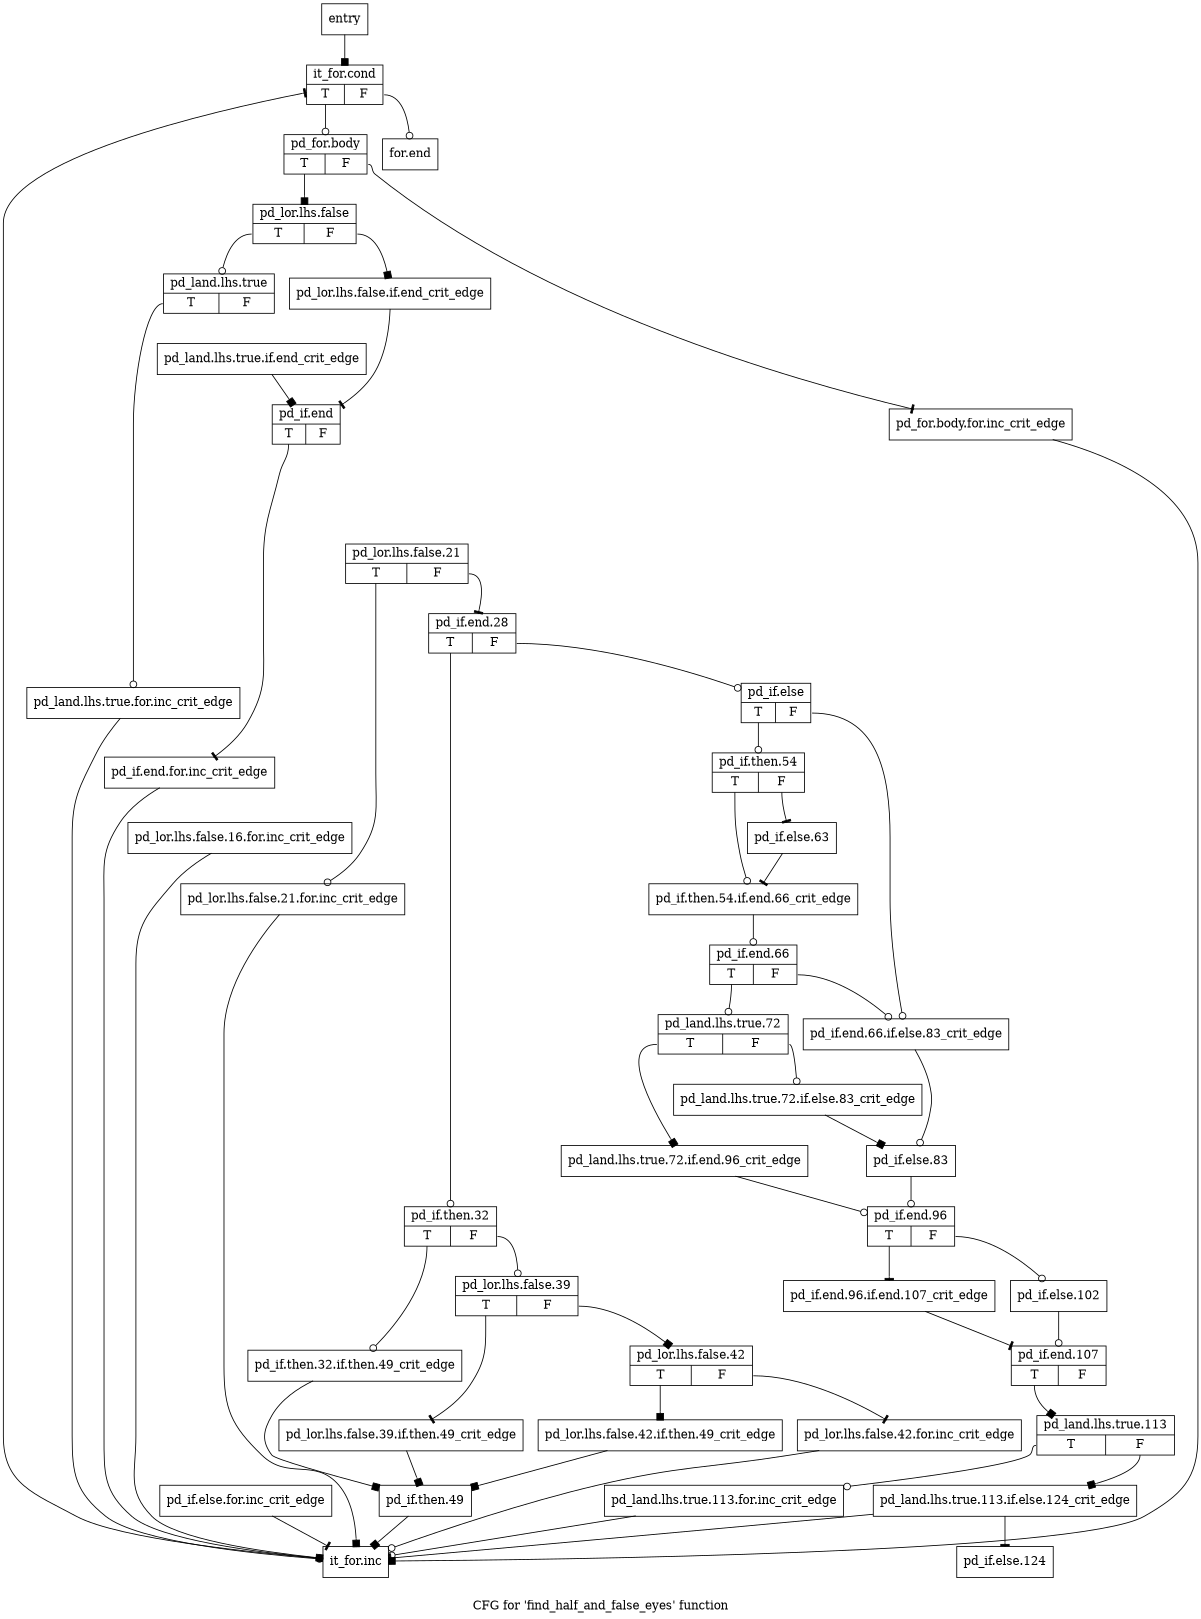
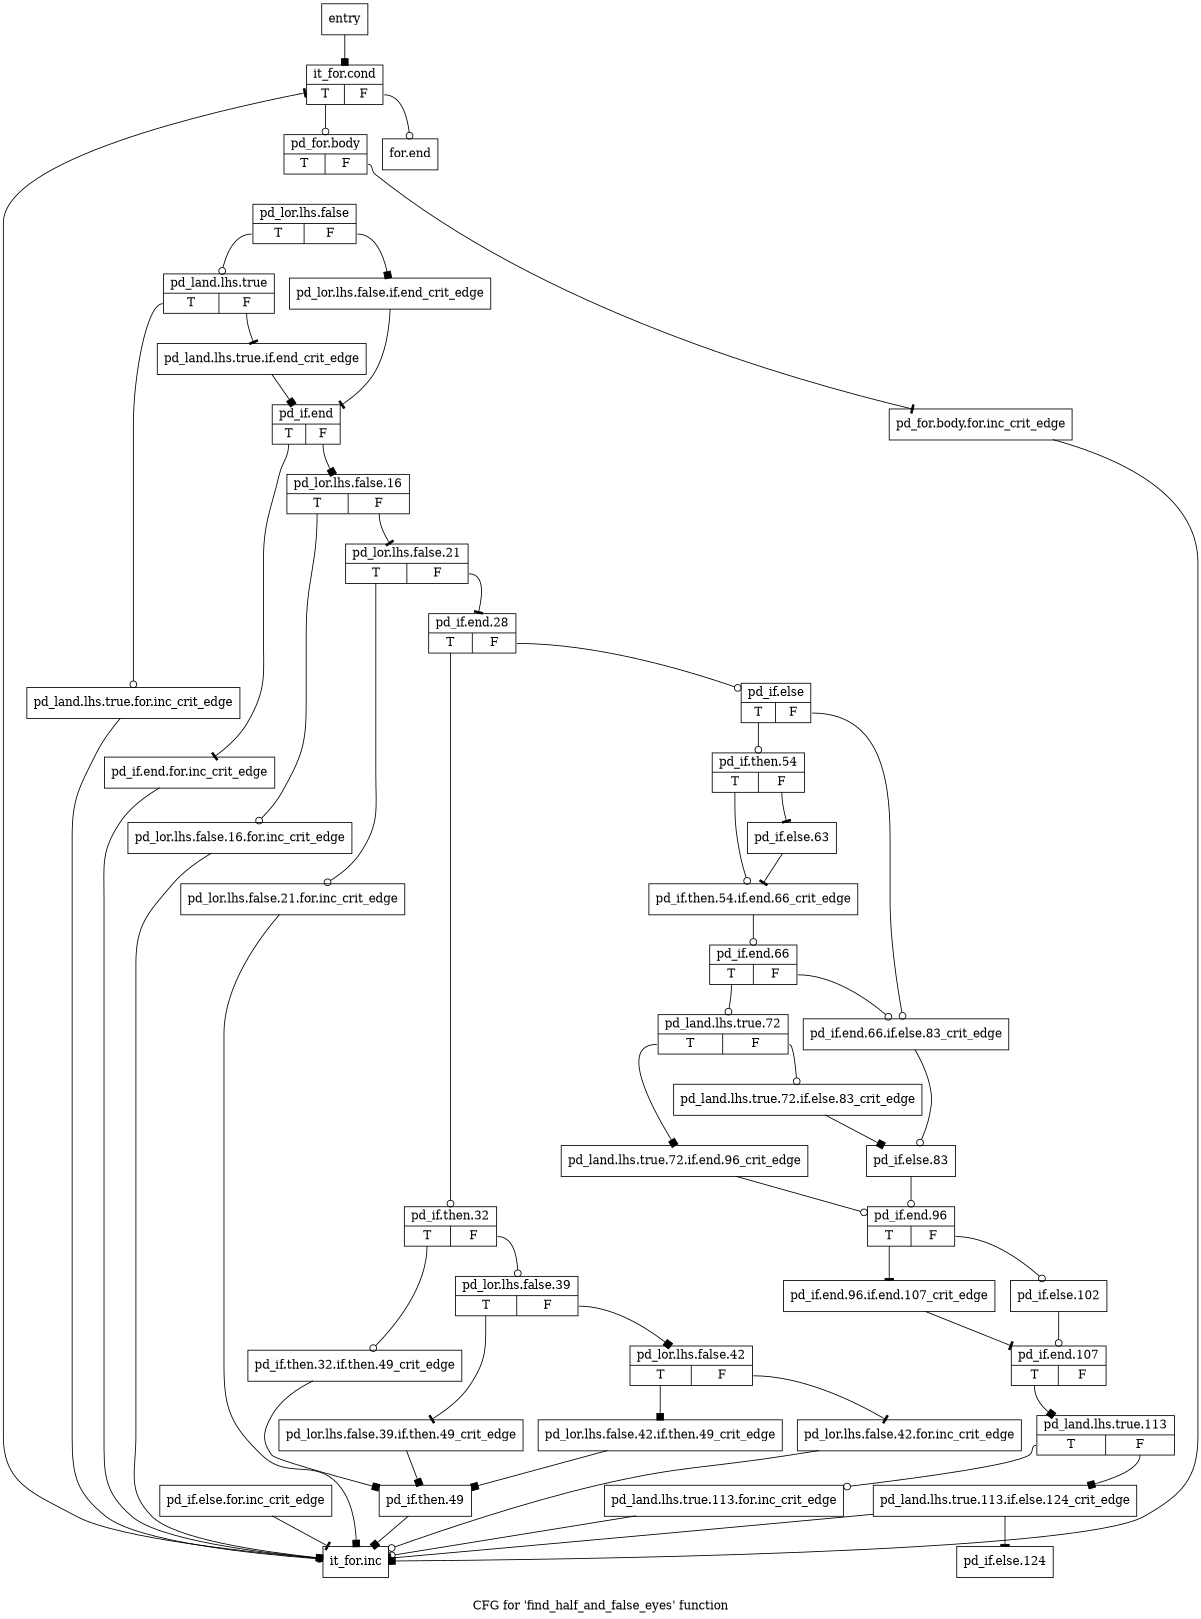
  digraph {
    label="CFG for 'find_half_and_false_eyes' function"
    node [shape=record]
    edge [arrowhead=odot]
    n1 [label="{entry}"]
    n2 [label="{it_for.cond|{<s0>T|<s1>F}}"]
    n3 [label="{pd_for.body|{<s0>T|<s1>F}}"]
    n4 [label="{for.end}"]
    n5 [label="{pd_lor.lhs.false|{<s0>T|<s1>F}}"]
    n6 [label="{pd_for.body.for.inc_crit_edge}"]
    n7 [label="{pd_land.lhs.true|{<s0>T|<s1>F}}"]
    n8 [label="{pd_lor.lhs.false.if.end_crit_edge}"]
    n9 [label="{it_for.inc}"]
    n10 [label="{pd_land.lhs.true.for.inc_crit_edge}"]
    n11 [label="{pd_land.lhs.true.if.end_crit_edge}"]
    n12 [label="{pd_if.end|{<s0>T|<s1>F}}"]
    n13 [label="{pd_if.end.for.inc_crit_edge}"]
+   n14 [label="{pd_lor.lhs.false.16|{<s0>T|<s1>F}}"]
    n15 [label="{pd_lor.lhs.false.16.for.inc_crit_edge}"]
    n16 [label="{pd_lor.lhs.false.21|{<s0>T|<s1>F}}"]
    n17 [label="{pd_lor.lhs.false.21.for.inc_crit_edge}"]
    n18 [label="{pd_if.end.28|{<s0>T|<s1>F}}"]
    n19 [label="{pd_if.then.32|{<s0>T|<s1>F}}"]
    n20 [label="{pd_if.else|{<s0>T|<s1>F}}"]
    n21 [label="{pd_if.then.32.if.then.49_crit_edge}"]
    n22 [label="{pd_lor.lhs.false.39|{<s0>T|<s1>F}}"]
    n23 [label="{pd_if.then.54|{<s0>T|<s1>F}}"]
    n24 [label="{pd_if.end.66.if.else.83_crit_edge}"]
    n25 [label="{pd_if.then.49}"]
    n26 [label="{pd_lor.lhs.false.39.if.then.49_crit_edge}"]
    n27 [label="{pd_lor.lhs.false.42|{<s0>T|<s1>F}}"]
    n28 [label="{pd_if.then.54.if.end.66_crit_edge}"]
    n29 [label="{pd_if.else.63}"]
    n30 [label="{pd_if.else.for.inc_crit_edge}"]
    n31 [label="{pd_lor.lhs.false.42.if.then.49_crit_edge}"]
    n32 [label="{pd_lor.lhs.false.42.for.inc_crit_edge}"]
    n33 [label="{pd_if.end.66|{<s0>T|<s1>F}}"]
    n34 [label="{pd_land.lhs.true.72|{<s0>T|<s1>F}}"]
    n35 [label="{pd_land.lhs.true.72.if.end.96_crit_edge}"]
    n36 [label="{pd_land.lhs.true.72.if.else.83_crit_edge}"]
    n37 [label="{pd_if.else.83}"]
    n38 [label="{pd_if.end.96|{<s0>T|<s1>F}}"]
    n39 [label="{pd_if.end.96.if.end.107_crit_edge}"]
    n40 [label="{pd_if.else.102}"]
    n41 [label="{pd_if.end.107|{<s0>T|<s1>F}}"]
    n42 [label="{pd_land.lhs.true.113|{<s0>T|<s1>F}}"]
    n43 [label="{pd_land.lhs.true.113.for.inc_crit_edge}"]
    n44 [label="{pd_land.lhs.true.113.if.else.124_crit_edge}"]
    n45 [label="{pd_if.else.124}"]
    n1 -> n2 [arrowhead=box]
    n2 -> n3 [tailport=s0]
    n2 -> n4 [tailport=s1]
-   n3 -> n5 [arrowhead=box tailport=s0]
    n3 -> n6 [arrowhead=tee tailport=s1]
    n5 -> n7 [tailport=s0]
    n5 -> n8 [arrowhead=box tailport=s1]
    n6 -> n9 [arrowhead=box]
    n7 -> n10 [tailport=s0]
+   n7 -> n11 [arrowhead=tee tailport=s1]
    n8 -> n12 [arrowhead=tee]
    n9 -> n2 [arrowhead=tee]
    n10 -> n9
    n11 -> n12 [arrowhead=box]
    n12 -> n13 [arrowhead=tee tailport=s0]
+   n12 -> n14 [arrowhead=box tailport=s1]
    n13 -> n9
+   n14 -> n15 [tailport=s0]
+   n14 -> n16 [arrowhead=tee tailport=s1]
    n15 -> n9 [arrowhead=box]
    n16 -> n17 [tailport=s0]
    n16 -> n18 [arrowhead=tee tailport=s1]
    n17 -> n9 [arrowhead=box]
    n18 -> n19 [tailport=s0]
    n18 -> n20 [tailport=s1]
    n19 -> n21 [tailport=s0]
    n19 -> n22 [tailport=s1]
    n20 -> n23 [tailport=s0]
    n20 -> n24 [tailport=s1]
    n21 -> n25 [arrowhead=box]
    n22 -> n26 [arrowhead=tee tailport=s0]
    n22 -> n27 [arrowhead=box tailport=s1]
    n23 -> n28 [tailport=s0]
    n23 -> n29 [arrowhead=tee tailport=s1]
    n24 -> n37
    n25 -> n9 [arrowhead=box]
    n26 -> n25 [arrowhead=box]
    n27 -> n31 [arrowhead=box tailport=s0]
    n27 -> n32 [arrowhead=tee tailport=s1]
    n28 -> n33
    n29 -> n28 [arrowhead=tee]
    n30 -> n9 [arrowhead=tee]
    n31 -> n25 [arrowhead=box]
    n32 -> n9
    n33 -> n24 [tailport=s1]
    n33 -> n34 [tailport=s0]
    n34 -> n35 [arrowhead=box tailport=s0]
    n34 -> n36 [tailport=s1]
    n35 -> n38
    n36 -> n37 [arrowhead=box]
    n37 -> n38
    n38 -> n39 [arrowhead=tee tailport=s0]
    n38 -> n40 [tailport=s1]
    n39 -> n41 [arrowhead=tee]
    n40 -> n41
    n41 -> n42 [arrowhead=box tailport=s0]
    n42 -> n43 [tailport=s0]
    n42 -> n44 [arrowhead=box tailport=s1]
    n43 -> n9
    n44 -> n9 [arrowhead=tee]
    n44 -> n45 [arrowhead=tee]
  }
